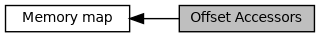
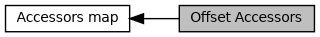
  digraph {
    rankdir=LR
    node [color=black fontname=Helvetica fontsize=10 shape=box style=filled]
-   n1 [fillcolor=white height=0.2 label="Memory map" width=0.4]
+   n1 [fillcolor=white height=0.2 label="Accessors map" width=0.4]
    n2 [fillcolor=grey75 fontcolor=black height=0.2 label="Offset Accessors" width=0.4]
    n1 -> n2 [dir=back fontname=Helvetica fontsize=10 labelfontname=Helvetica labelfontsize=10 shape=plaintext style=solid]
  }
